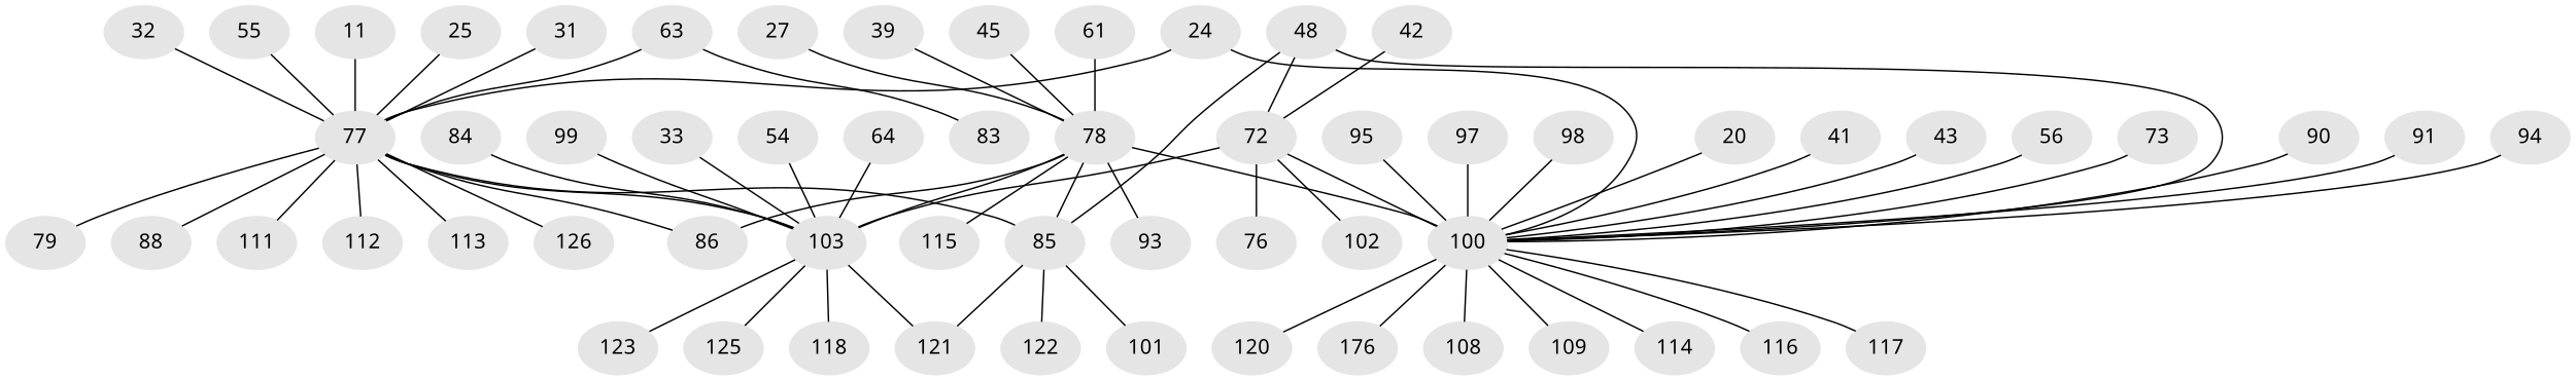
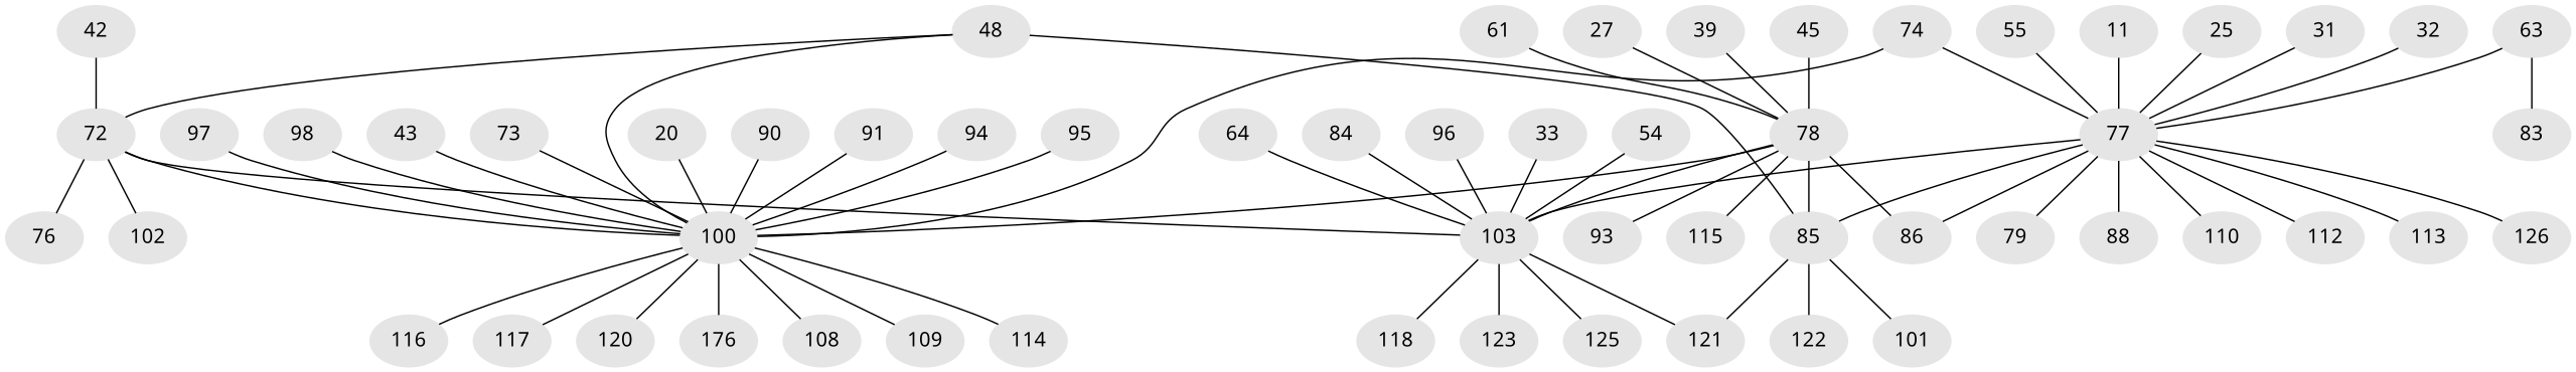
  graph {
    fontname="Noto Sans"
    node [color=gray90 fontname="Noto Sans" style=filled]
    edge [fontname="Noto Sans"]
    77 [super="+65+21"]
    103 [super="+36+2"]
    85 [super="+8+18"]
    79
    86 [super="+16"]
    88
-   110 [super="+35" label=111]
+   110 [super="+35"]
    112 [super="+99"]
    113 [super="+58"]
    126 [super="+30"]
    11
    100 [super="+81+89"]
    n13 [label=176 super="+15+28"]
    108
    109
    114 [super="+80+111"]
    116
    117
    120
    20
    25
    78 [super="+57+62"]
    93
    115
    27
    31
    32
    121 [super="+92"]
    118
    123
    125 [super="+119"]
    33
    39
-   41
    72 [super="+1"]
    76
    102
    42
    43 [super="+4"]
    45
    48 [super="+47"]
    101 [super="+40"]
    122
    54 [super="+37"]
    55
-   56
    61
    63
    83 [super="+34+38"]
    64
    73
-   74 [label=24]
+   74
    84 [super="+24"]
    90 [super="+26+60"]
    91
    94
    95
-   96 [label=99]
+   96
    97 [super="+59"]
    98
    77 -- 103 [weight=3]
    77 -- 85
    77 -- 79
    77 -- 86
    77 -- 88
    77 -- 110
    77 -- 112
    77 -- 113
    77 -- 126
    103 -- 121
    103 -- 118
    103 -- 123
    103 -- 125
    85 -- 121
    85 -- 101
    85 -- 122
    11 -- 77
    100 -- n13
    100 -- 108
    100 -- 109
    100 -- 114
    100 -- 116
    100 -- 117
    100 -- 120
    20 -- 100
    25 -- 77
    78 -- 103 [weight=4]
    78 -- 85 [weight=2]
    78 -- 86
    78 -- 100 [weight=6]
    78 -- 93
    78 -- 115
    27 -- 78
    31 -- 77
    32 -- 77
    33 -- 103
    39 -- 78
-   41 -- 100
    72 -- 103 [weight=2]
    72 -- 100 [weight=5]
    72 -- 76
    72 -- 102
    42 -- 72
    43 -- 100
    45 -- 78
    48 -- 85 [weight=2]
    48 -- 100
    48 -- 72
    54 -- 103
    55 -- 77
-   56 -- 100
    61 -- 78
    63 -- 77
    63 -- 83
    64 -- 103
    73 -- 100
    74 -- 77
    74 -- 100
    84 -- 103
    90 -- 100
    91 -- 100
    94 -- 100
    95 -- 100
    96 -- 103
    97 -- 100
    98 -- 100
  }
